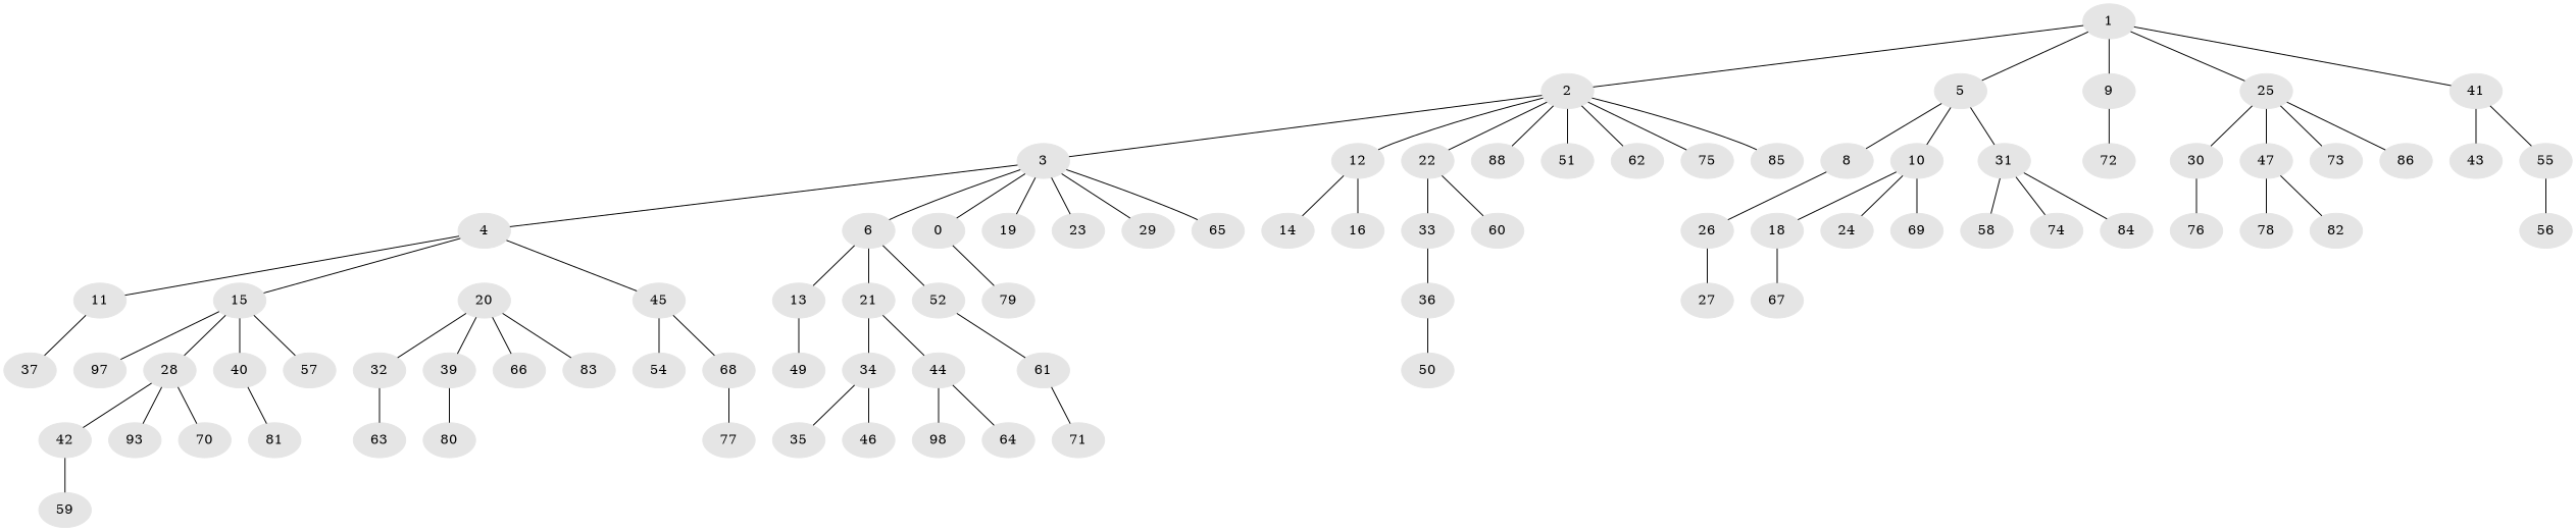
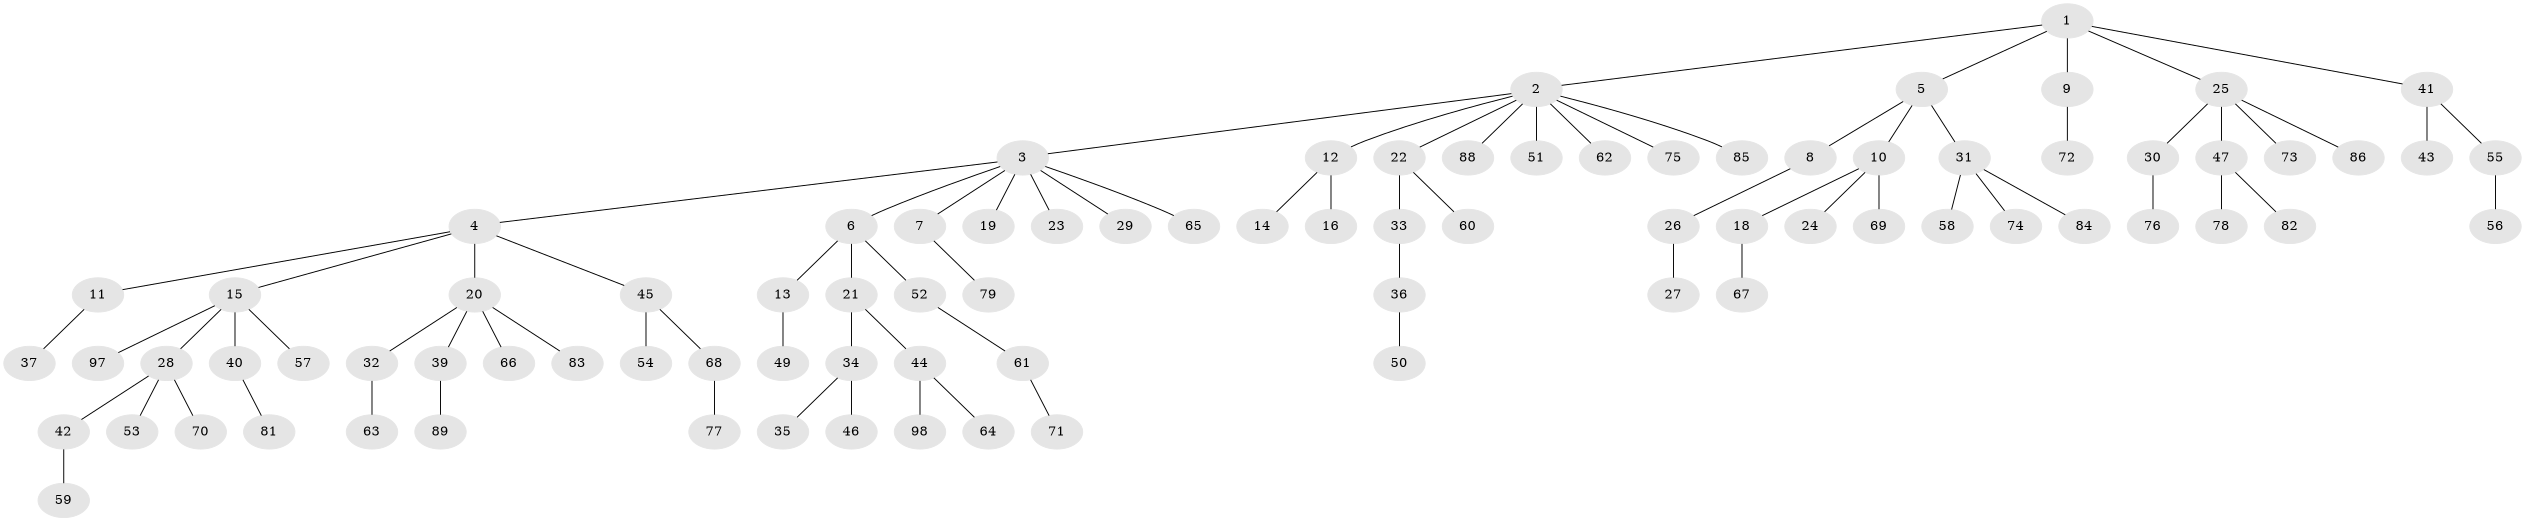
  graph {
    node [color=gray90 style=filled]
    1
    2
    5
    9
    25
    41
    3
    12
    22
    n10 [label=88]
    51
    62
    75
    85
    8
    10
    31
    72
    30
    47
    73
    86
    43
    55
    4
    6
-   7 [label=0]
+   7
    19
    23
    29
    65
    14
    16
    33
    60
    11
    15
    20
    45
    13
    21
    52
    79
    37
    n45 [label=97]
    28
    40
    57
    32
    39
    66
    83
    54
    68
    26
    18
    24
    69
    58
    74
    84
    49
    34
    44
    61
    27
    67
    42
-   53 [label=93]
+   53
    70
    81
    63
-   80
+   80 [label=89]
    35
    46
    n76 [label=98]
    64
    36
    76
    78
    82
    59
    50
    56
    77
    71
    1 -- 2
    1 -- 5
    1 -- 9
    1 -- 25
    1 -- 41
    2 -- 3
    2 -- 12
    2 -- 22
    2 -- n10
    2 -- 51
    2 -- 62
    2 -- 75
    2 -- 85
    5 -- 8
    5 -- 10
    5 -- 31
    9 -- 72
    25 -- 30
    25 -- 47
    25 -- 73
    25 -- 86
    41 -- 43
    41 -- 55
    3 -- 4
    3 -- 6
    3 -- 7
    3 -- 19
    3 -- 23
    3 -- 29
    3 -- 65
    12 -- 14
    12 -- 16
    22 -- 33
    22 -- 60
    8 -- 26
    10 -- 18
    10 -- 24
    10 -- 69
    31 -- 58
    31 -- 74
    31 -- 84
    30 -- 76
    47 -- 78
    47 -- 82
    55 -- 56
    4 -- 11
    4 -- 15
+   4 -- 20
    4 -- 45
    6 -- 13
    6 -- 21
    6 -- 52
    7 -- 79
    33 -- 36
    11 -- 37
    15 -- n45
    15 -- 28
    15 -- 40
    15 -- 57
    20 -- 32
    20 -- 39
    20 -- 66
    20 -- 83
    45 -- 54
    45 -- 68
    13 -- 49
    21 -- 34
    21 -- 44
    52 -- 61
    28 -- 42
    28 -- 53
    28 -- 70
    40 -- 81
    32 -- 63
    39 -- 80
    68 -- 77
    26 -- 27
    18 -- 67
    34 -- 35
    34 -- 46
    44 -- n76
    44 -- 64
    61 -- 71
    42 -- 59
    36 -- 50
  }
